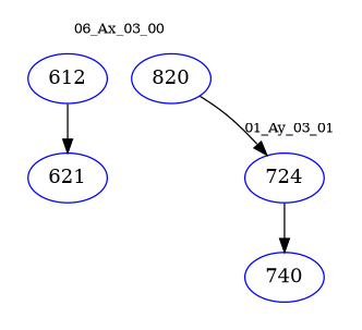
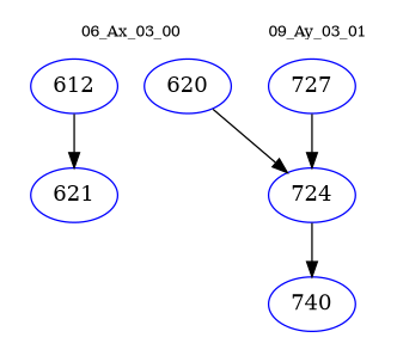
  digraph {
    node [color=blue]
    edge [color=black]
-   n1 [label=820]
+   n1 [label=620]
    n2 [label=612]
    n3 [label=621]
+   n4 [label=727]
    n5 [label=724]
    n6 [label=740]
    subgraph cluster_1 {
      color=white
      fontsize=10
      label="06_Ax_03_00"
      n1
      n2
      n3
    }
    subgraph cluster_2 {
      color=white
      fontsize=10
-     label="01_Ay_03_01"
+     label="09_Ay_03_01"
+     n4
      n5
      n6
    }
    n1 -> n5
    n2 -> n3
+   n4 -> n5
    n5 -> n6
  }
